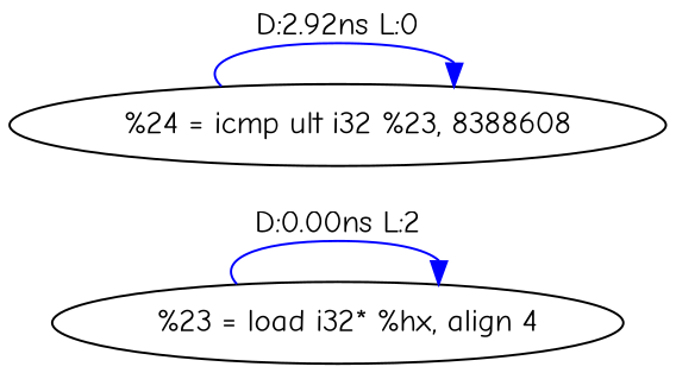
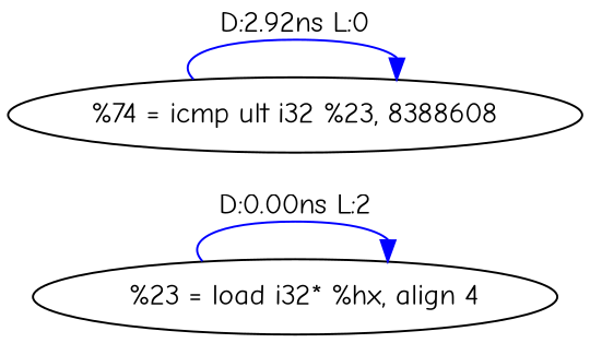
  digraph {
    rankdir=LR
    fontname="Comic Neue"
    node [fontname="Comic Neue"]
    edge [color=blue fontname="Comic Neue"]
    n1 [label="  %23 = load i32* %hx, align 4"]
-   n2 [label="  %24 = icmp ult i32 %23, 8388608"]
+   n2 [label="%74 = icmp ult i32 %23, 8388608"]
    n1 -> n1 [label="D:0.00ns L:2"]
    n2 -> n2 [label="D:2.92ns L:0"]
  }
